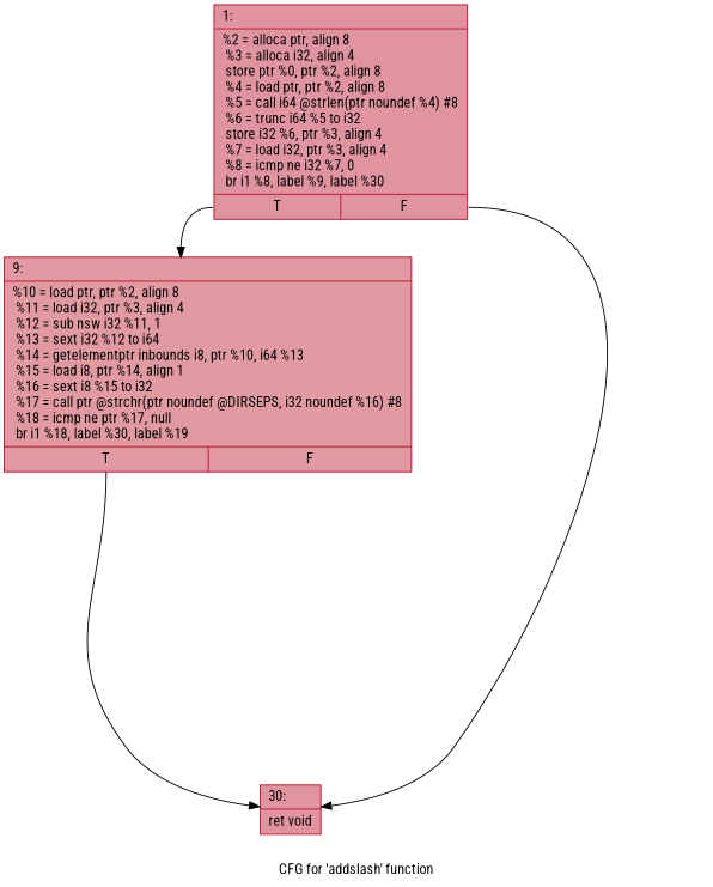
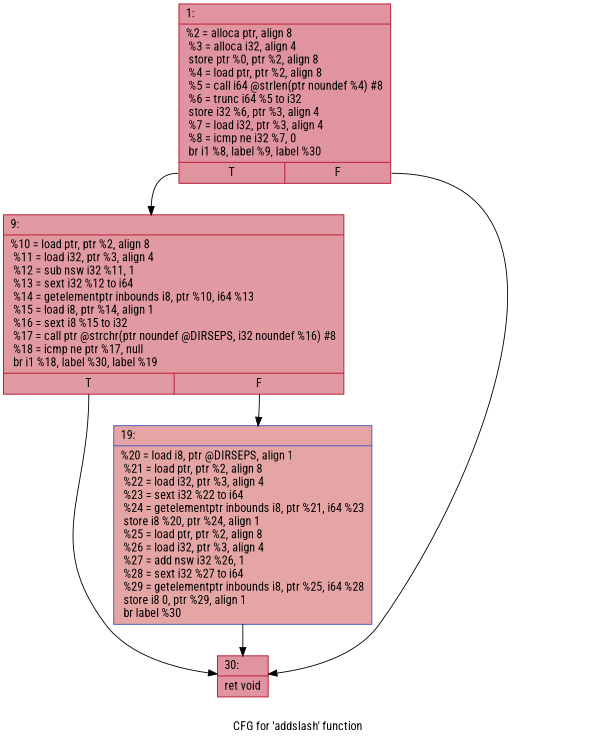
  digraph {
    label="CFG for 'addslash' function"
    fontname="Roboto Condensed"
    node [color="#b70d28ff" fillcolor="#b70d2870" fontname="Roboto Condensed" shape=record style=filled]
    edge [tailport=s0 fontname="Roboto Condensed"]
    n1 [label="{1:\l|  %2 = alloca ptr, align 8\l  %3 = alloca i32, align 4\l  store ptr %0, ptr %2, align 8\l  %4 = load ptr, ptr %2, align 8\l  %5 = call i64 @strlen(ptr noundef %4) #8\l  %6 = trunc i64 %5 to i32\l  store i32 %6, ptr %3, align 4\l  %7 = load i32, ptr %3, align 4\l  %8 = icmp ne i32 %7, 0\l  br i1 %8, label %9, label %30\l|{<s0>T|<s1>F}}"]
    n2 [fillcolor="#bb1b2c70" label="{9:\l|  %10 = load ptr, ptr %2, align 8\l  %11 = load i32, ptr %3, align 4\l  %12 = sub nsw i32 %11, 1\l  %13 = sext i32 %12 to i64\l  %14 = getelementptr inbounds i8, ptr %10, i64 %13\l  %15 = load i8, ptr %14, align 1\l  %16 = sext i8 %15 to i32\l  %17 = call ptr @strchr(ptr noundef @DIRSEPS, i32 noundef %16) #8\l  %18 = icmp ne ptr %17, null\l  br i1 %18, label %30, label %19\l|{<s0>T|<s1>F}}"]
    n3 [label="{30:\l|  ret void\l}"]
+   n4 [color="#3d50c3ff" fillcolor="#c5333470" label="{19:\l|  %20 = load i8, ptr @DIRSEPS, align 1\l  %21 = load ptr, ptr %2, align 8\l  %22 = load i32, ptr %3, align 4\l  %23 = sext i32 %22 to i64\l  %24 = getelementptr inbounds i8, ptr %21, i64 %23\l  store i8 %20, ptr %24, align 1\l  %25 = load ptr, ptr %2, align 8\l  %26 = load i32, ptr %3, align 4\l  %27 = add nsw i32 %26, 1\l  %28 = sext i32 %27 to i64\l  %29 = getelementptr inbounds i8, ptr %25, i64 %28\l  store i8 0, ptr %29, align 1\l  br label %30\l}"]
    n1 -> n2
    n1 -> n3 [tailport=s1]
    n2 -> n3
+   n2 -> n4 [tailport=s1]
+   n4 -> n3 [tailport=""]
  }
